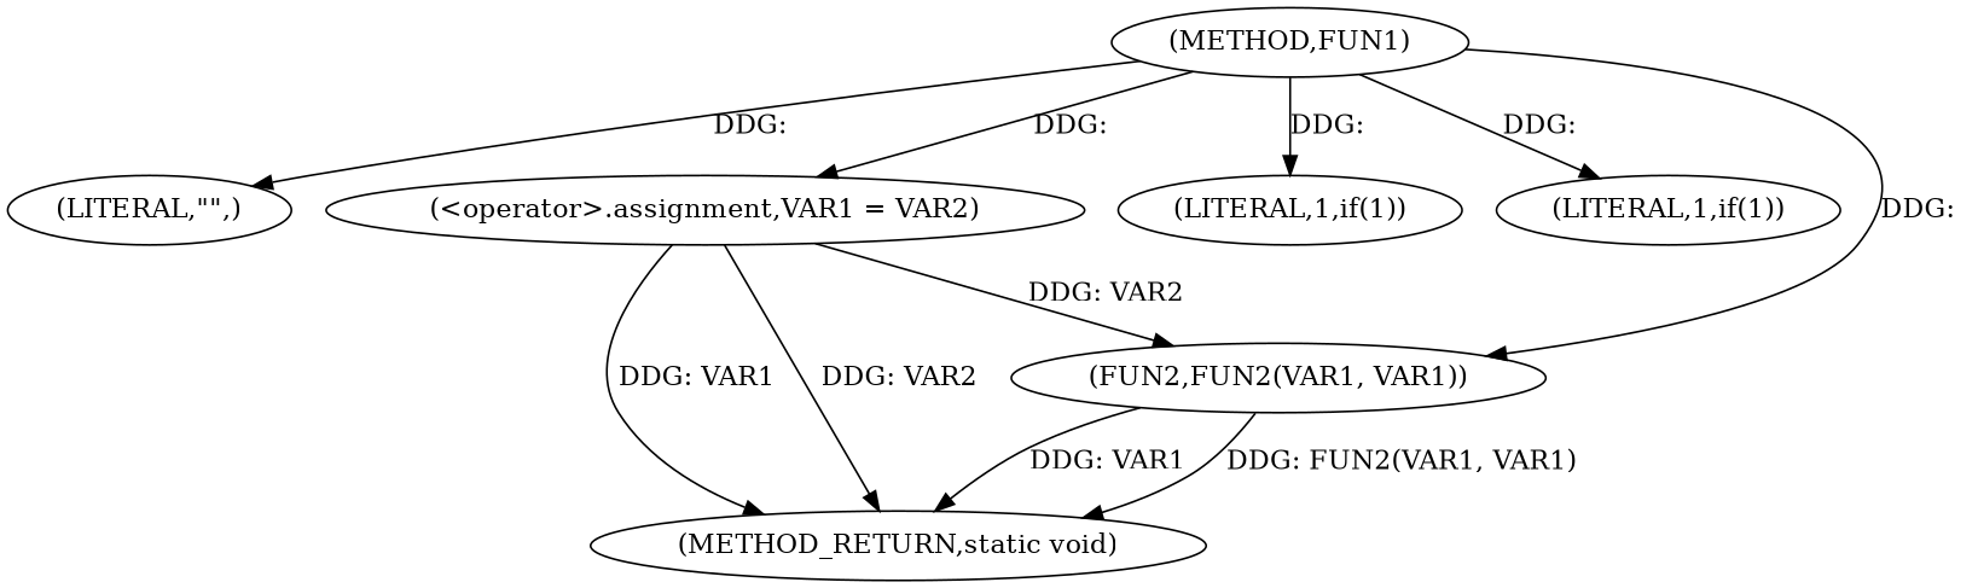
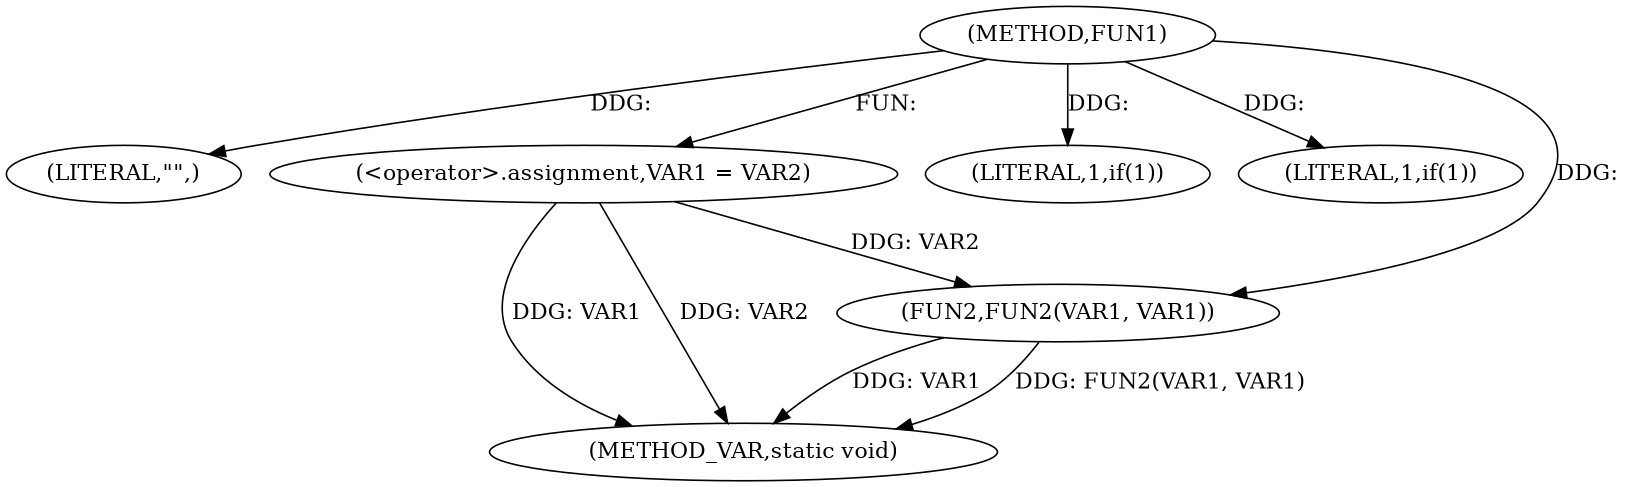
  digraph {
    n1 [label="(METHOD,FUN1)"]
    n2 [label="(LITERAL,\"\",)"]
    n3 [label="(<operator>.assignment,VAR1 = VAR2)"]
    n4 [label="(LITERAL,1,if(1))"]
    n5 [label="(LITERAL,1,if(1))"]
    n6 [label="(FUN2,FUN2(VAR1, VAR1))"]
-   n7 [label="(METHOD_RETURN,static void)"]
+   n7 [label="(METHOD_VAR,static void)"]
    n1 -> n2 [label="DDG: "]
-   n1 -> n3 [label="DDG: "]
+   n1 -> n3 [label="FUN: "]
    n1 -> n4 [label="DDG: "]
    n1 -> n5 [label="DDG: "]
    n1 -> n6 [label="DDG: "]
    n3 -> n6 [label="DDG: VAR2"]
    n3 -> n7 [label="DDG: VAR1"]
    n3 -> n7 [label="DDG: VAR2"]
    n6 -> n7 [label="DDG: VAR1"]
    n6 -> n7 [label="DDG: FUN2(VAR1, VAR1)"]
  }
